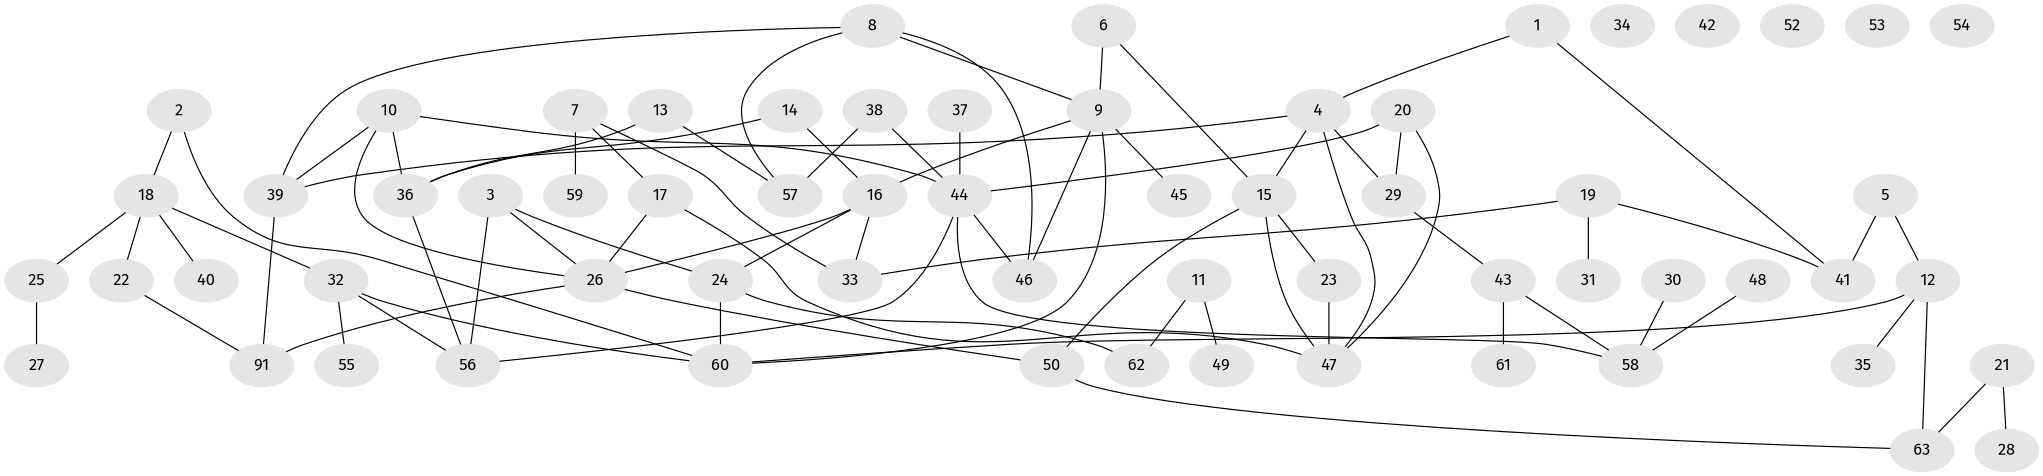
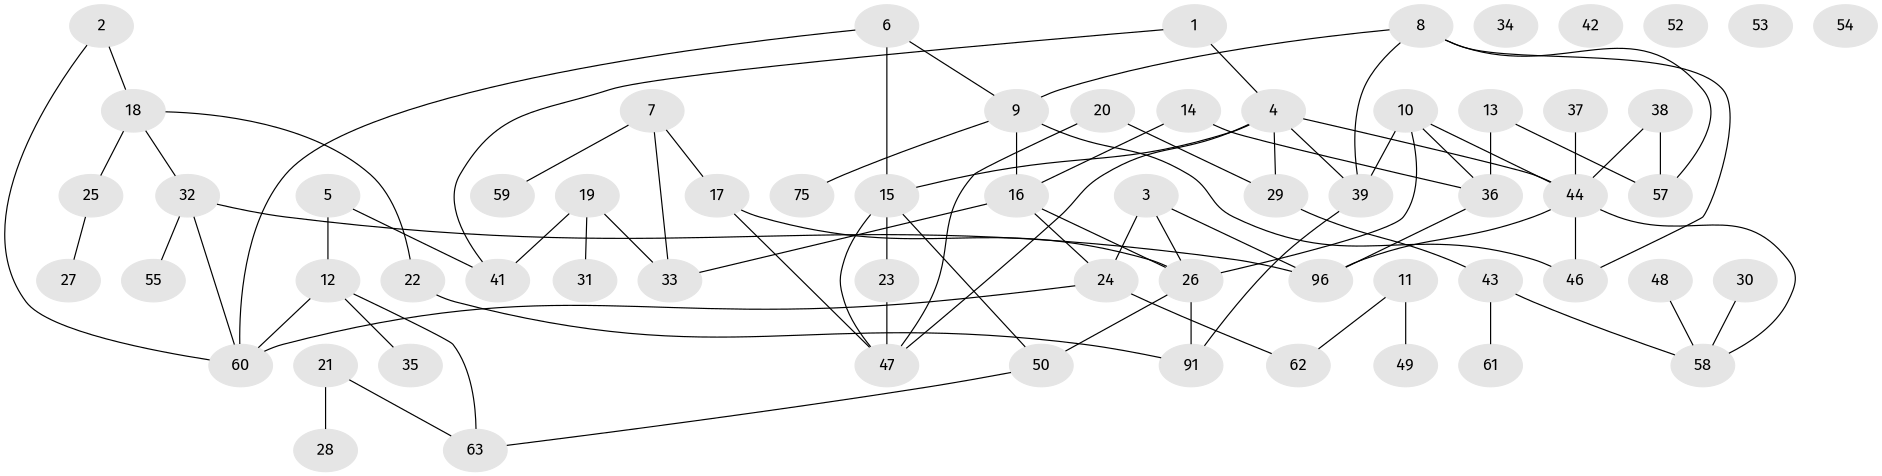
  graph {
    fontname="Fira Sans"
    node [color=gray90 fontname="Fira Sans" style=filled]
    edge [fontname="Fira Sans"]
    1
    4
    41
    15
    29
    39
    44
    47
    2
    18
    60
    22
    25
    32
-   40
    3
    24
    26
-   56
+   56 [label=96]
    62
    50
    n22 [label=91]
    23
    43
    46
    58
    5
    12
    35
    63
    6
    9
    16
-   45
+   45 [label=75]
    7
    17
    33
    59
    8
    57
    11
    49
    10
    36
    13
    14
    27
    55
    19
    31
    20
    21
    28
    61
    30
    34
    37
    38
    42
    48
    52
    53
    54
    1 -- 4
    1 -- 41
    4 -- 15
    4 -- 29
    4 -- 39
-   20 -- 44
+   4 -- 44
    4 -- 47
    15 -- 47
    15 -- 50
    15 -- 23
    29 -- 43
    39 -- n22
    44 -- 56
    44 -- 46
    44 -- 58
    2 -- 18
    2 -- 60
    18 -- 22
    18 -- 25
    18 -- 32
-   18 -- 40
    22 -- n22
    25 -- 27
    32 -- 60
    32 -- 56
    32 -- 55
    3 -- 24
    3 -- 26
    3 -- 56
    24 -- 60
    24 -- 62
    26 -- 50
    26 -- n22
    50 -- 63
    23 -- 47
    43 -- 58
    43 -- 61
    5 -- 41
    5 -- 12
    12 -- 60
    12 -- 35
    12 -- 63
    6 -- 15
    6 -- 9
-   9 -- 60
+   6 -- 60
    9 -- 46
    9 -- 16
    9 -- 45
    16 -- 24
    16 -- 26
    16 -- 33
    7 -- 17
    7 -- 33
    7 -- 59
    17 -- 47
    17 -- 26
    8 -- 39
    8 -- 46
    8 -- 9
    8 -- 57
    11 -- 62
    11 -- 49
    10 -- 39
    10 -- 44
    10 -- 26
    10 -- 36
    36 -- 56
    13 -- 57
    13 -- 36
    14 -- 16
    14 -- 36
    19 -- 41
    19 -- 33
    19 -- 31
    20 -- 29
    20 -- 47
    21 -- 63
    21 -- 28
    30 -- 58
    37 -- 44
    38 -- 44
    38 -- 57
    48 -- 58
  }
